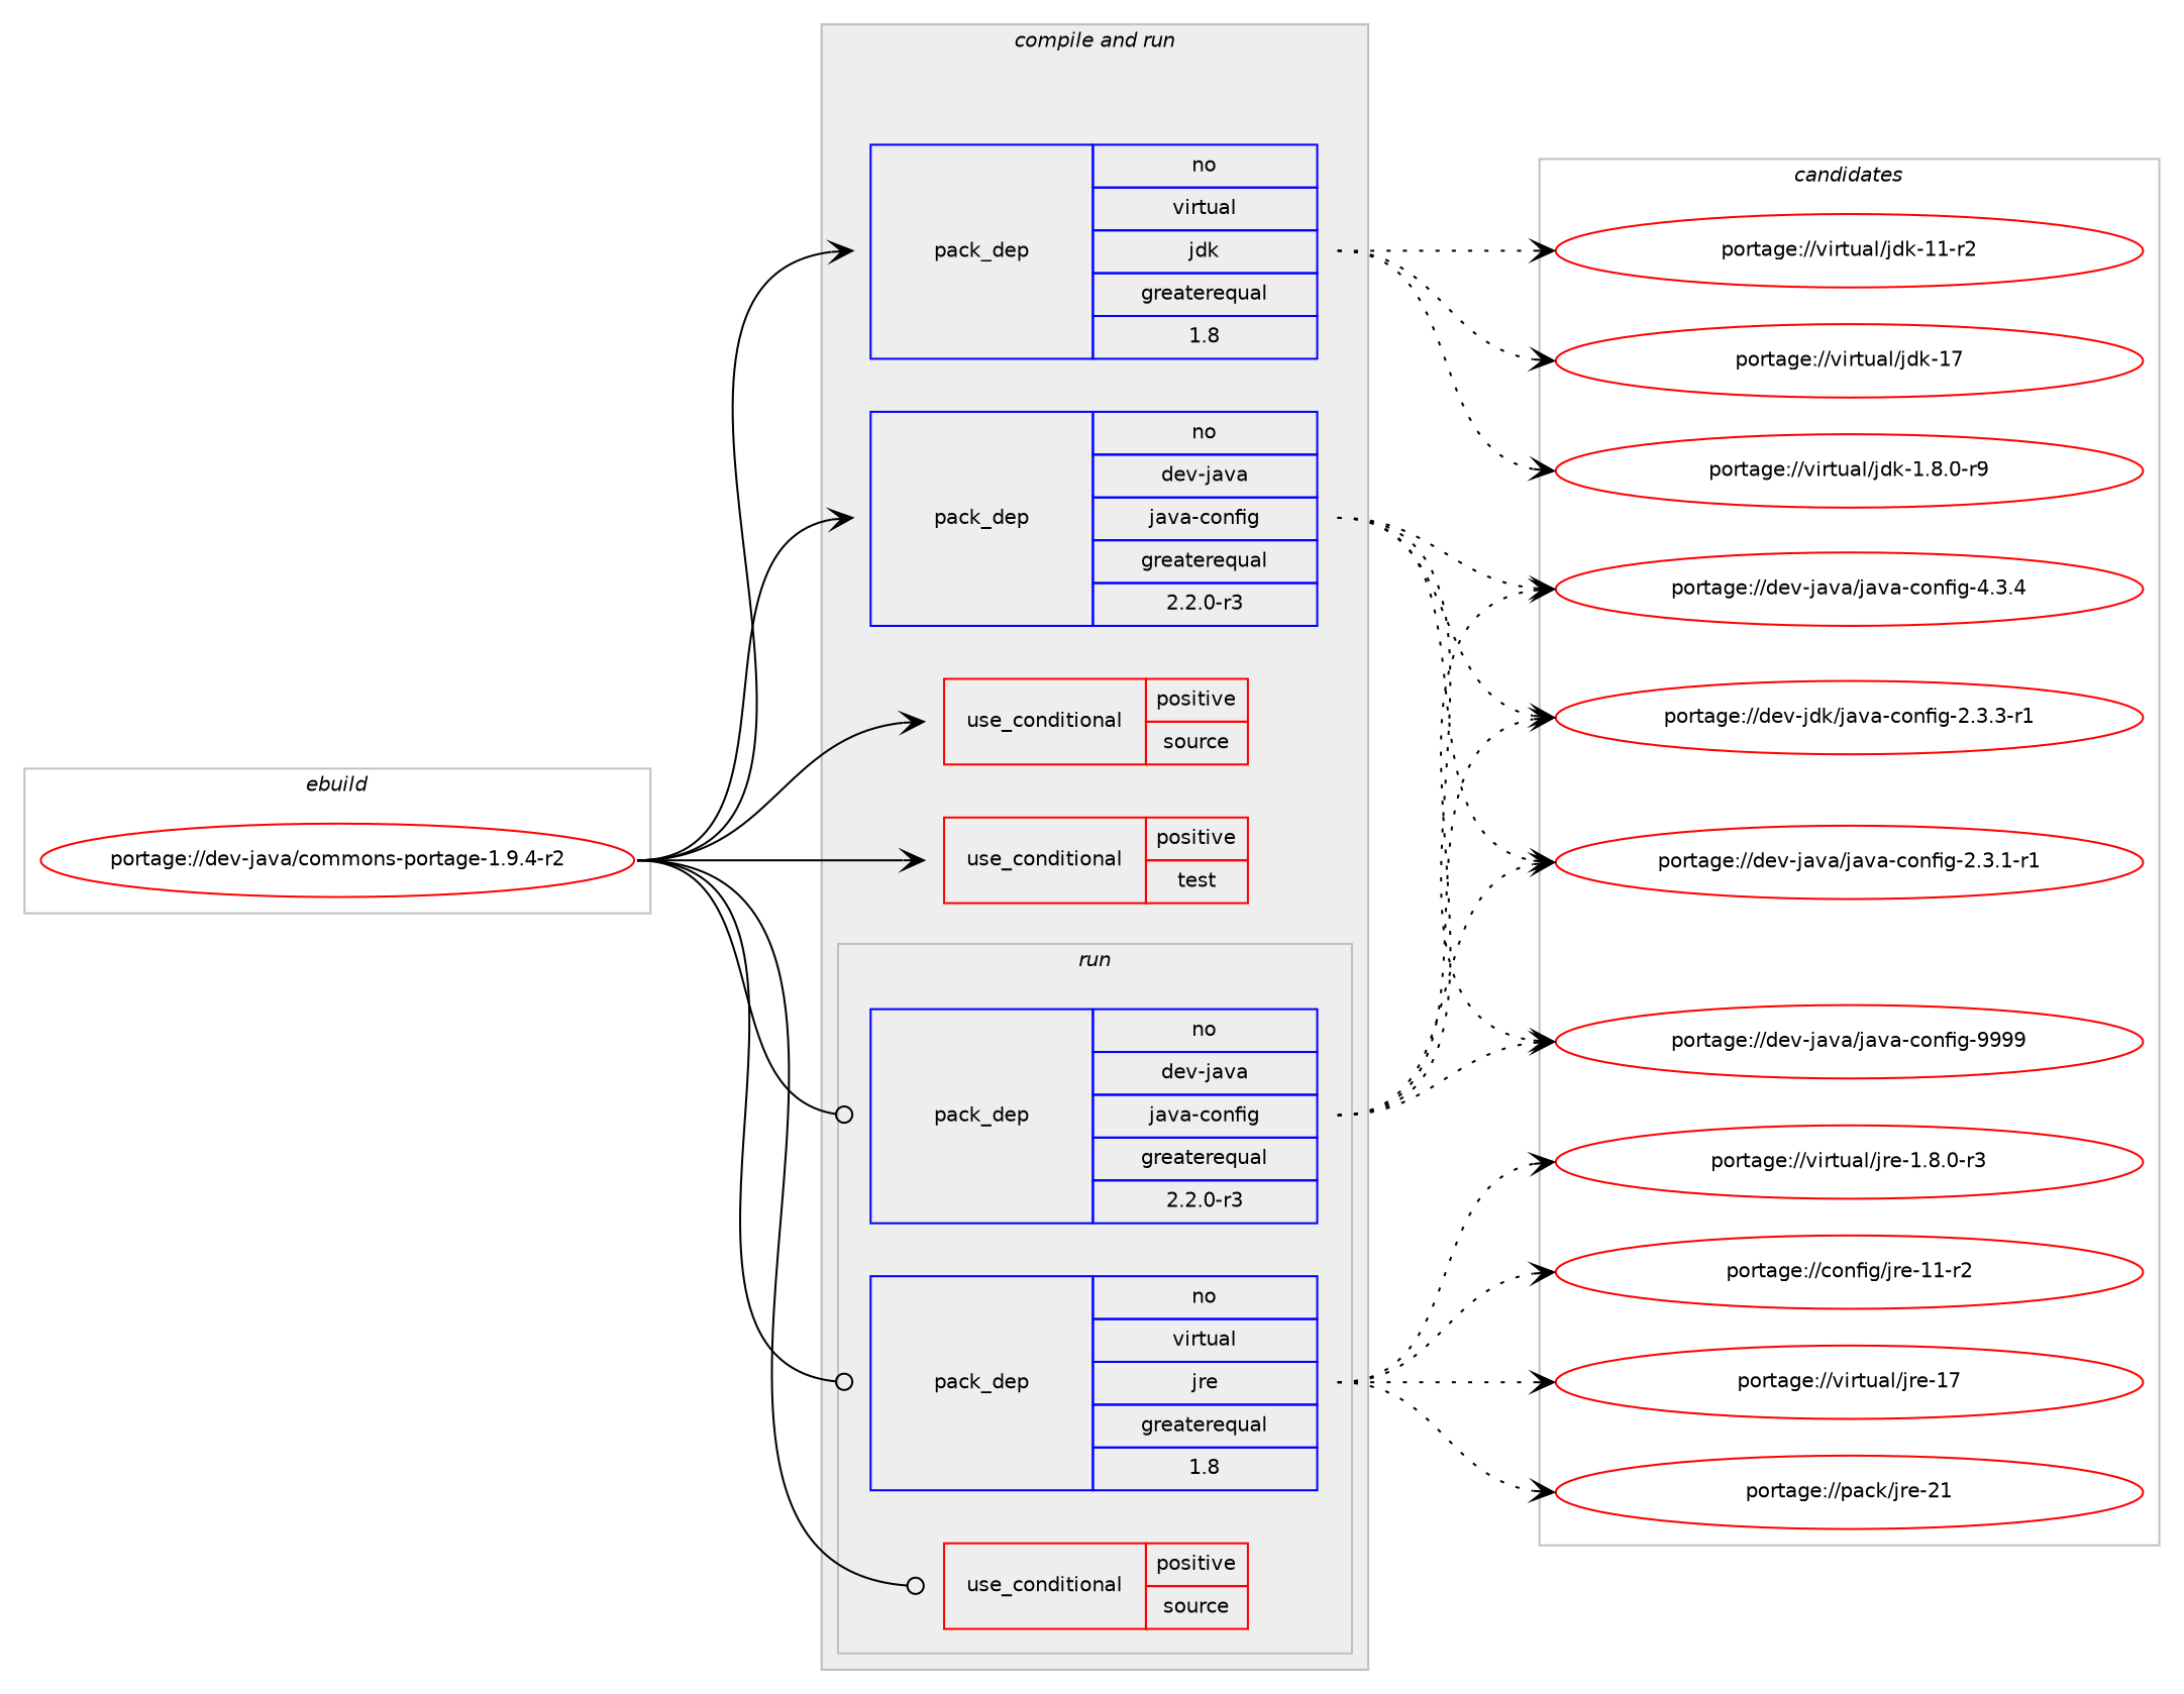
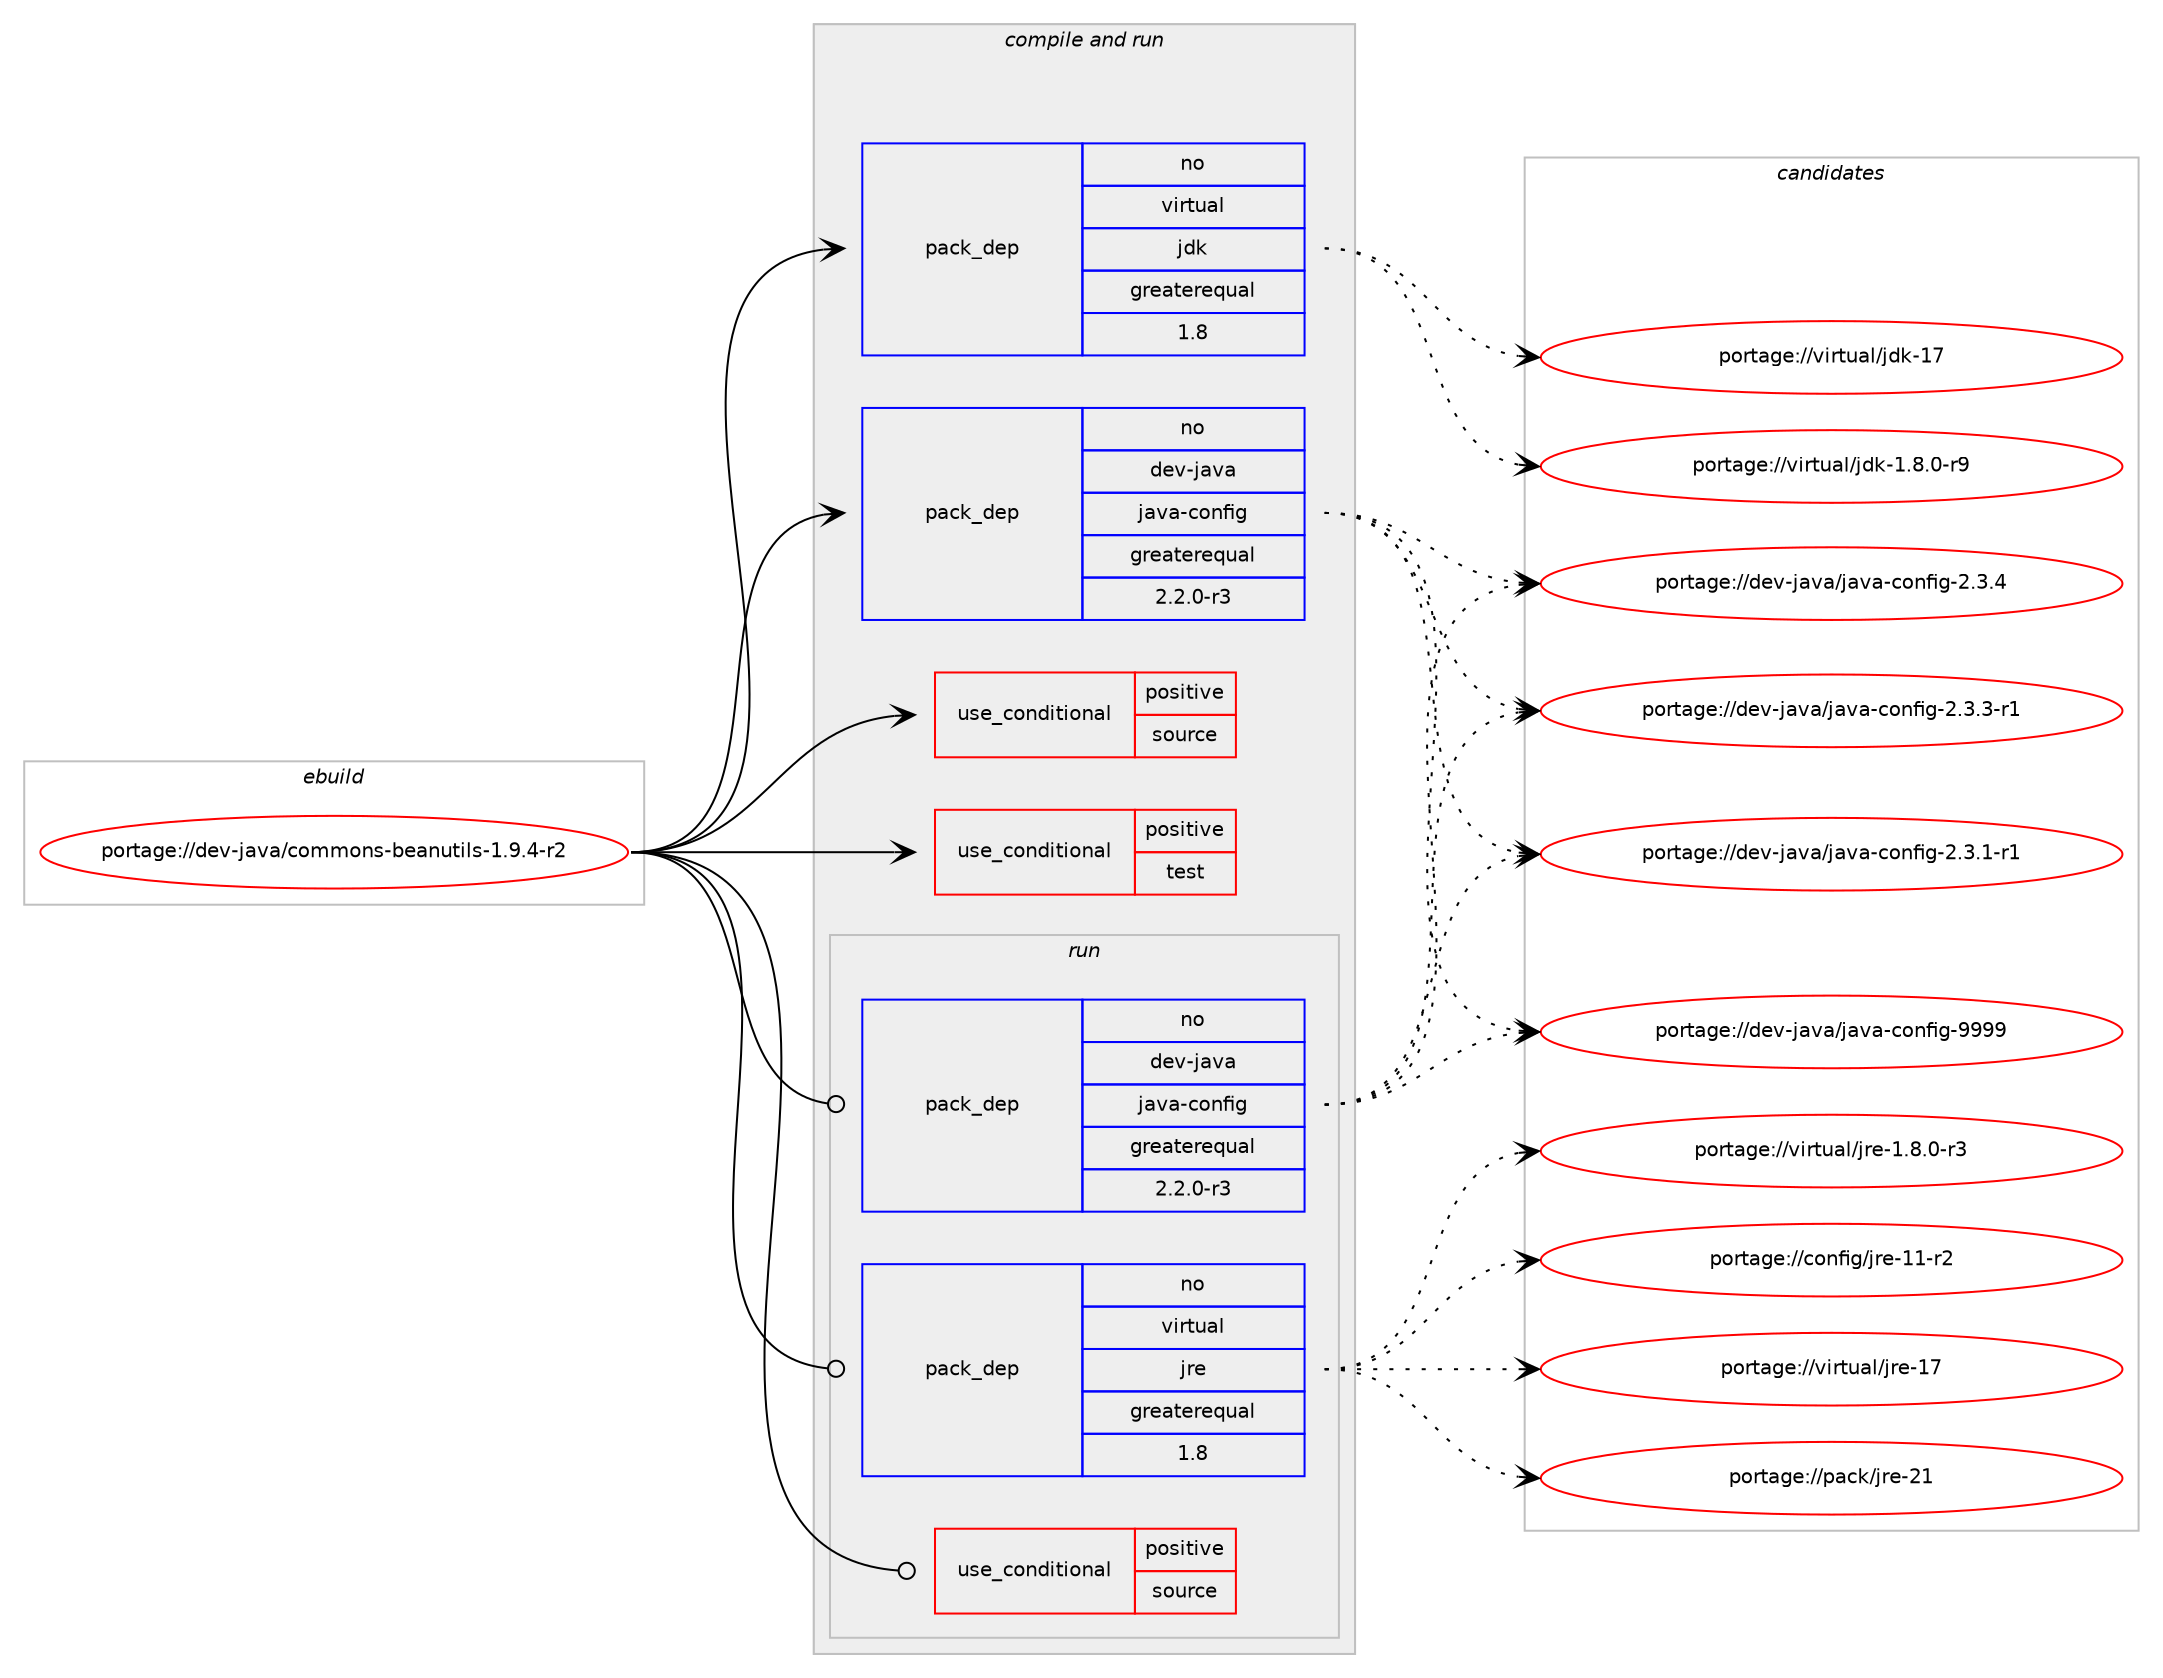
  digraph {
    compound=true
    concentrate=true
    fontname=Helvetica
    fontsize=10
    newrank=true
    rankdir=LR
    ranksep=1.5
    node [color=red fontname=Helvetica fontsize=10]
    edge [arrowhead=vee headport=w style=dotted tailport=e weight=100]
-   n1 [label="portage://dev-java/commons-portage-1.9.4-r2" width=4]
+   n1 [label="portage://dev-java/commons-beanutils-1.9.4-r2" width=4]
    n2 [label=<<TABLE BORDER="0" CELLBORDER="1" CELLSPACING="0" CELLPADDING="4"><TR><TD ROWSPAN="3" CELLPADDING="10">use_conditional</TD></TR><TR><TD>positive</TD></TR><TR><TD>source</TD></TR></TABLE>> shape=none]
    n3 [label=<<TABLE BORDER="0" CELLBORDER="1" CELLSPACING="0" CELLPADDING="4"><TR><TD ROWSPAN="3" CELLPADDING="10">use_conditional</TD></TR><TR><TD>positive</TD></TR><TR><TD>test</TD></TR></TABLE>> shape=none]
    n4 [color=blue label=<<TABLE BORDER="0" CELLBORDER="1" CELLSPACING="0" CELLPADDING="4" WIDTH="220"><TR><TD ROWSPAN="6" CELLPADDING="30">pack_dep</TD></TR><TR><TD WIDTH="110">no</TD></TR><TR><TD>dev-java</TD></TR><TR><TD>java-config</TD></TR><TR><TD>greaterequal</TD></TR><TR><TD>2.2.0-r3</TD></TR></TABLE>> shape=none]
    n5 [color=blue label=<<TABLE BORDER="0" CELLBORDER="1" CELLSPACING="0" CELLPADDING="4" WIDTH="220"><TR><TD ROWSPAN="6" CELLPADDING="30">pack_dep</TD></TR><TR><TD WIDTH="110">no</TD></TR><TR><TD>virtual</TD></TR><TR><TD>jdk</TD></TR><TR><TD>greaterequal</TD></TR><TR><TD>1.8</TD></TR></TABLE>> shape=none]
    n6 [label=<<TABLE BORDER="0" CELLBORDER="1" CELLSPACING="0" CELLPADDING="4"><TR><TD ROWSPAN="3" CELLPADDING="10">use_conditional</TD></TR><TR><TD>positive</TD></TR><TR><TD>source</TD></TR></TABLE>> shape=none]
    n7 [color=blue label=<<TABLE BORDER="0" CELLBORDER="1" CELLSPACING="0" CELLPADDING="4" WIDTH="220"><TR><TD ROWSPAN="6" CELLPADDING="30">pack_dep</TD></TR><TR><TD WIDTH="110">no</TD></TR><TR><TD>dev-java</TD></TR><TR><TD>java-config</TD></TR><TR><TD>greaterequal</TD></TR><TR><TD>2.2.0-r3</TD></TR></TABLE>> shape=none]
    n8 [color=blue label=<<TABLE BORDER="0" CELLBORDER="1" CELLSPACING="0" CELLPADDING="4" WIDTH="220"><TR><TD ROWSPAN="6" CELLPADDING="30">pack_dep</TD></TR><TR><TD WIDTH="110">no</TD></TR><TR><TD>virtual</TD></TR><TR><TD>jre</TD></TR><TR><TD>greaterequal</TD></TR><TR><TD>1.8</TD></TR></TABLE>> shape=none]
    n9 [label="portage://dev-java/java-config-2.3.1-r1" width=4]
-   n10 [label="portage://dev-jdk/java-config-2.3.3-r1" width=4]
-   n11 [label="portage://dev-java/java-config-4.3.4" width=4]
+   n10 [label="portage://dev-java/java-config-2.3.3-r1" width=4]
+   n11 [label="portage://dev-java/java-config-2.3.4" width=4]
    n12 [label="portage://dev-java/java-config-9999" width=4]
    n13 [label="portage://virtual/jdk-1.8.0-r9" width=4]
-   n14 [label="portage://virtual/jdk-11-r2" width=4]
    n15 [label="portage://virtual/jdk-17" width=4]
    n16 [label="portage://virtual/jre-1.8.0-r3" width=4]
    n17 [label="portage://config/jre-11-r2" width=4]
    n18 [label="portage://virtual/jre-17" width=4]
    n19 [label="portage://pack/jre-21" width=4]
    subgraph cluster_1 {
      color=gray
      label=<<i>ebuild</i>>
      rank=same
      n1
    }
    subgraph cluster_2 {
      color=gray
      label=<<i>dependencies</i>>
      subgraph cluster_3 {
        color=gray
        fillcolor="#eeeeee"
        label=<<i>compile</i>>
        style=filled
        subgraph sub_4 {
          color=gray
          fillcolor="#eeeeee"
          label=<<i>compile</i>>
          style=filled
          n2
        }
        subgraph sub_5 {
          color=gray
          fillcolor="#eeeeee"
          label=<<i>compile</i>>
          style=filled
          n3
        }
        subgraph sub_6 {
          color=gray
          fillcolor="#eeeeee"
          label=<<i>compile</i>>
          style=filled
          n4
        }
        subgraph sub_7 {
          color=gray
          fillcolor="#eeeeee"
          label=<<i>compile</i>>
          style=filled
          n5
        }
      }
      subgraph cluster_8 {
        color=gray
        fillcolor="#eeeeee"
        label=<<i>compile and run</i>>
        style=filled
      }
      subgraph cluster_9 {
        color=gray
        fillcolor="#eeeeee"
        label=<<i>run</i>>
        style=filled
        subgraph sub_10 {
          color=gray
          fillcolor="#eeeeee"
          label=<<i>run</i>>
          style=filled
          n6
        }
        subgraph sub_11 {
          color=gray
          fillcolor="#eeeeee"
          label=<<i>run</i>>
          style=filled
          n7
        }
        subgraph sub_12 {
          color=gray
          fillcolor="#eeeeee"
          label=<<i>run</i>>
          style=filled
          n8
        }
      }
    }
    subgraph cluster_13 {
      color=gray
      label=<<i>candidates</i>>
      rank=same
      subgraph sub_14 {
        color=black
        label=<<i>candidates</i>>
        nodesep=1
        rank=same
        n9
        n10
        n11
        n12
      }
      subgraph sub_15 {
        color=black
        label=<<i>candidates</i>>
        nodesep=1
        rank=same
        n13
-       n14
        n15
      }
      subgraph sub_16 {
        color=black
        label=<<i>candidates</i>>
        nodesep=1
        rank=same
        n9
        n10
        n11
        n12
      }
      subgraph sub_17 {
        color=black
        label=<<i>candidates</i>>
        nodesep=1
        rank=same
        n16
        n17
        n18
        n19
      }
    }
    n1 -> n2 [style=solid weight=20]
    n1 -> n3 [style=solid weight=20]
    n1 -> n4 [style=solid weight=20]
    n1 -> n5 [style=solid weight=20]
    n1 -> n6 [arrowhead=odot style=solid weight=20]
    n1 -> n7 [arrowhead=odot style=solid weight=20]
    n1 -> n8 [arrowhead=odot style=solid weight=20]
    n4 -> n9
    n4 -> n10
    n4 -> n11
    n4 -> n12
    n5 -> n13
-   n5 -> n14
    n5 -> n15
    n7 -> n9
    n7 -> n10
    n7 -> n11
    n7 -> n12
    n8 -> n16
    n8 -> n17
    n8 -> n18
    n8 -> n19
  }
